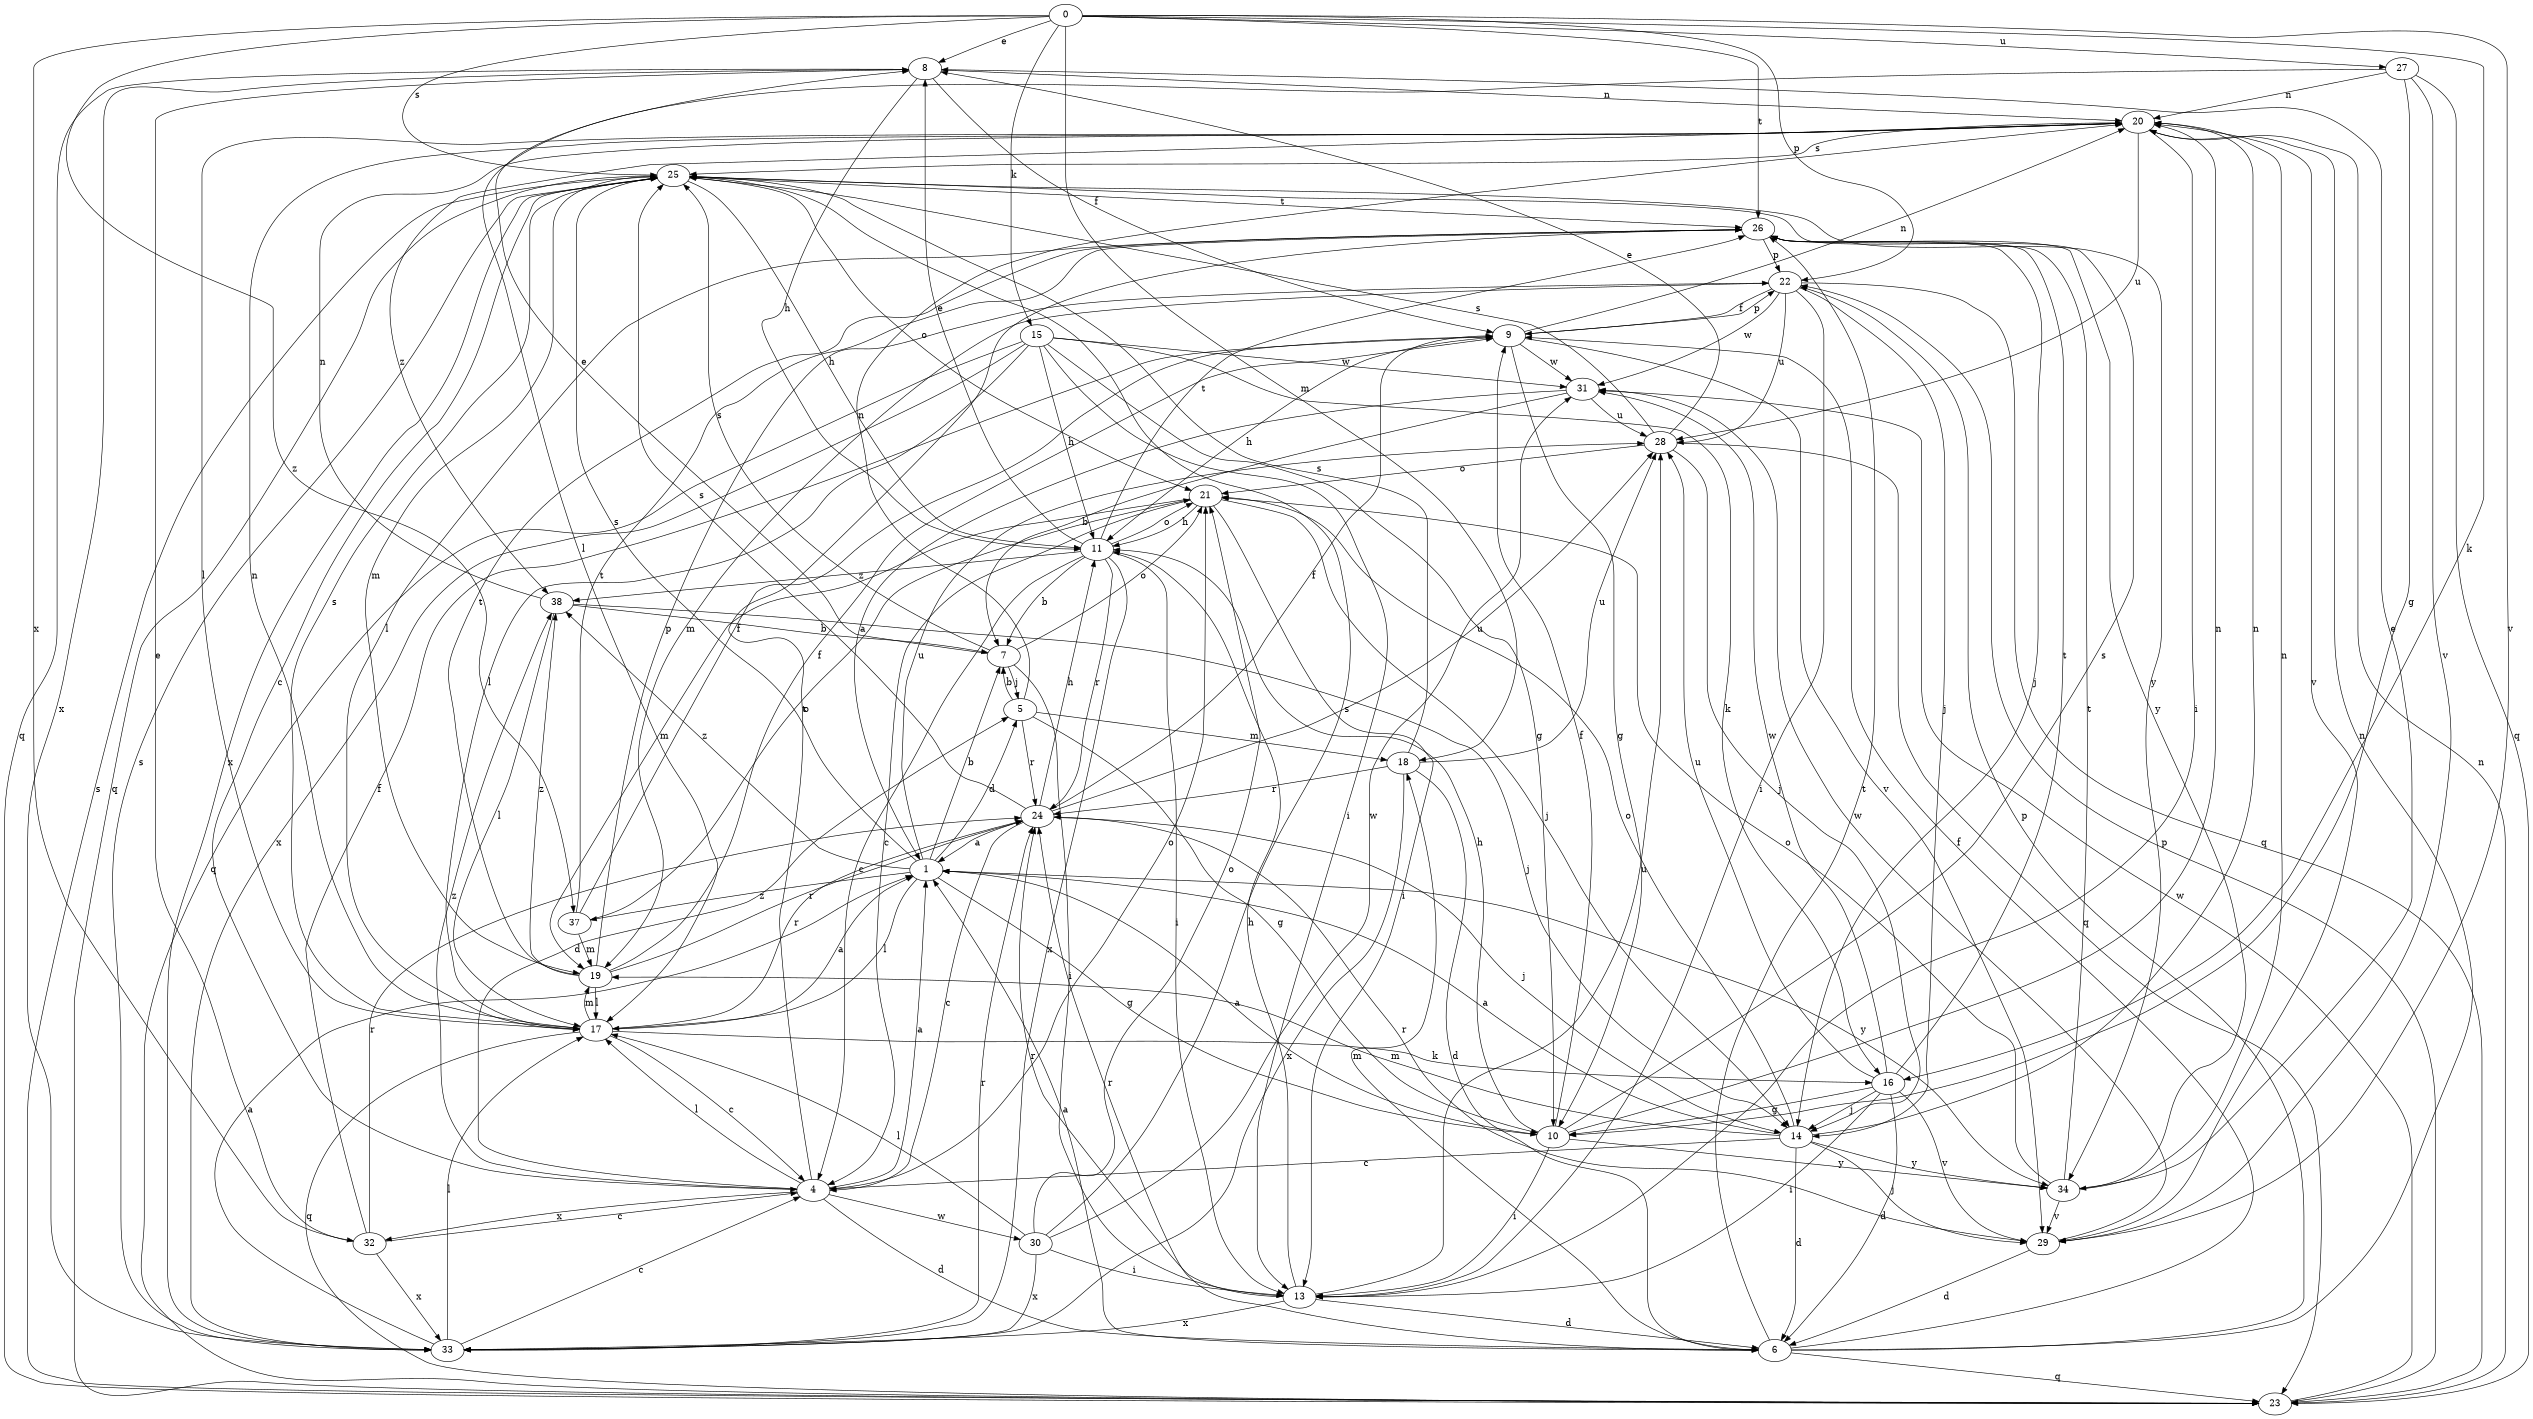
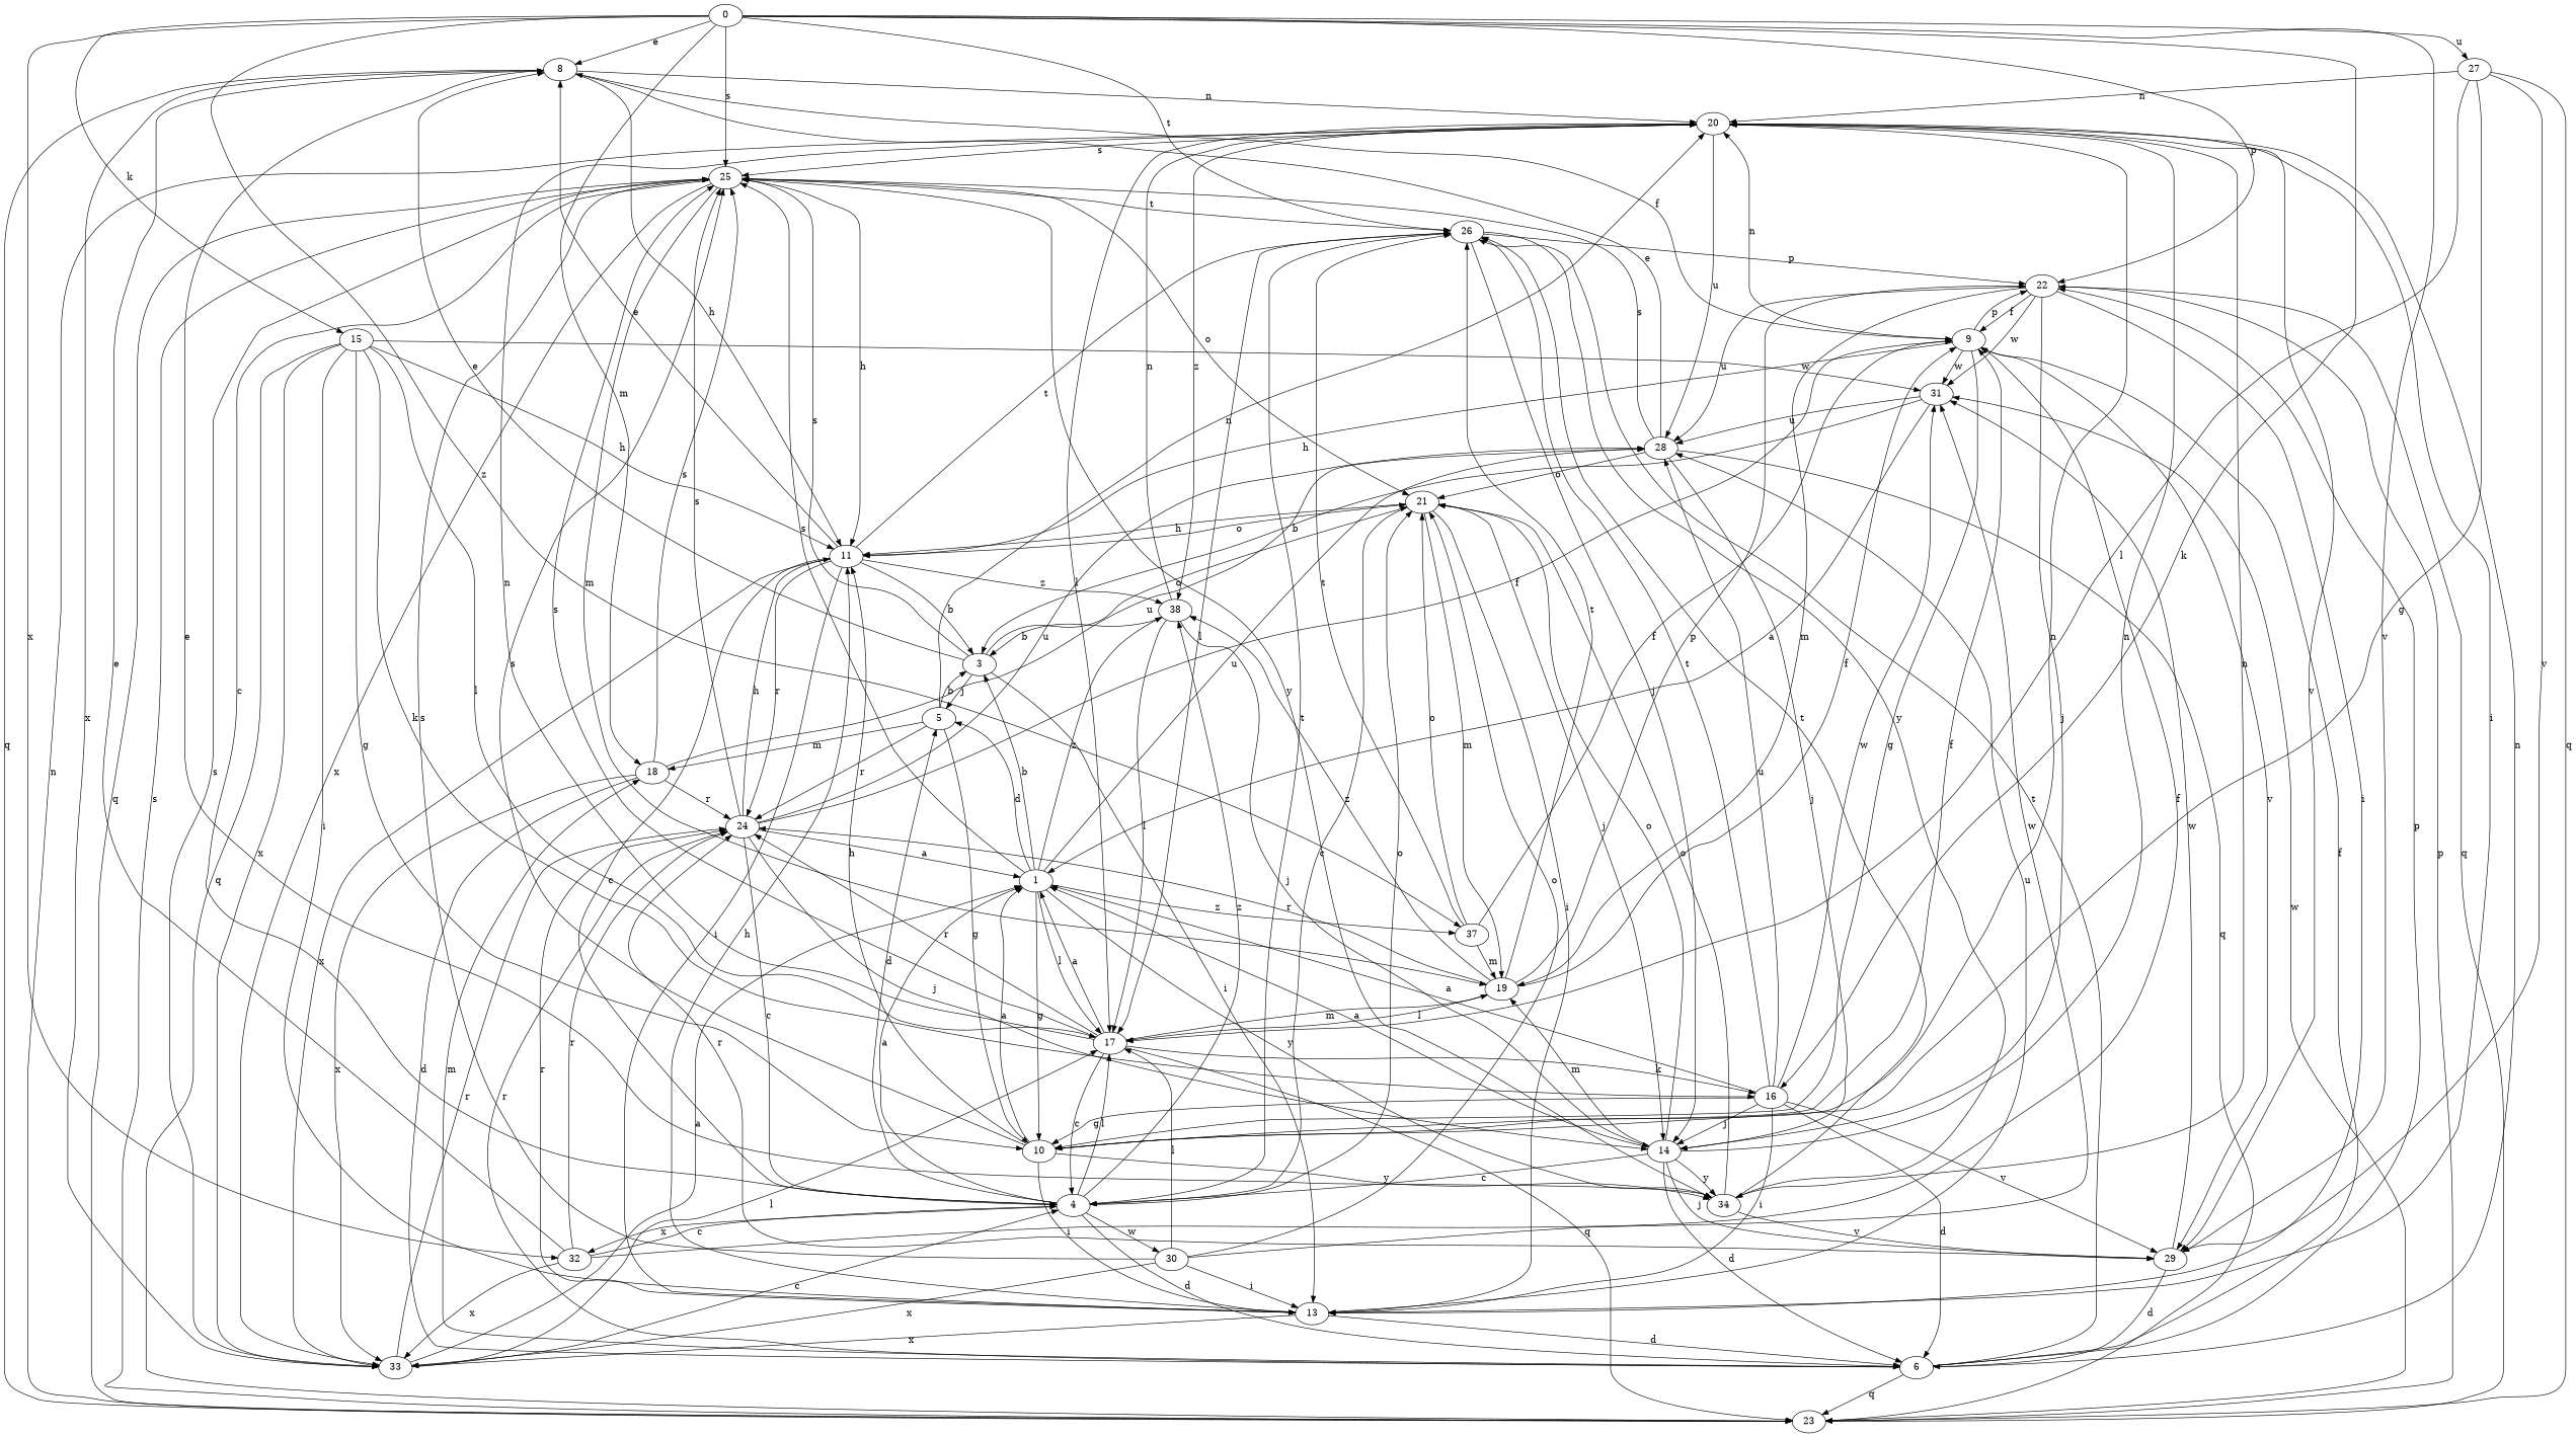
  strict digraph {
    0
    8
    15
    16
    18
    22
    25
    26
    27
    29
    32
    37
    20
    9
    23
    11
    33
    10
    17
    13
    31
    28
    6
    14
    24
    19
    34
    21
    4
    1
-   3 [label=7]
+   3
    5
    38
    30
    0 -> 8 [label=e]
    0 -> 15 [label=k]
    0 -> 16 [label=k]
    0 -> 18 [label=m]
    0 -> 22 [label=p]
    0 -> 25 [label=s]
    0 -> 26 [label=t]
    0 -> 27 [label=u]
    0 -> 29 [label=v]
    0 -> 32 [label=x]
    0 -> 37 [label=z]
    8 -> 20 [label=n]
    8 -> 9 [label=f]
    8 -> 23 [label=q]
    8 -> 11 [label=h]
    8 -> 33 [label=x]
    15 -> 16 [label=k]
    15 -> 23 [label=q]
    15 -> 11 [label=h]
    15 -> 33 [label=x]
    15 -> 10 [label=g]
    15 -> 17 [label=l]
    15 -> 13 [label=i]
    15 -> 31 [label=w]
    16 -> 26 [label=t]
    16 -> 29 [label=v]
    16 -> 10 [label=g]
    16 -> 13 [label=i]
    16 -> 31 [label=w]
    16 -> 28 [label=u]
    16 -> 6 [label=d]
    16 -> 14 [label=j]
    18 -> 25 [label=s]
    18 -> 33 [label=x]
    18 -> 28 [label=u]
    18 -> 6 [label=d]
    18 -> 24 [label=r]
    22 -> 9 [label=f]
    22 -> 23 [label=q]
    22 -> 13 [label=i]
    22 -> 31 [label=w]
    22 -> 28 [label=u]
    22 -> 14 [label=j]
    22 -> 19 [label=m]
    25 -> 26 [label=t]
    25 -> 23 [label=q]
    25 -> 11 [label=h]
    25 -> 33 [label=x]
    25 -> 19 [label=m]
    25 -> 34 [label=y]
    25 -> 21 [label=o]
    25 -> 4 [label=c]
    26 -> 22 [label=p]
    26 -> 17 [label=l]
    26 -> 14 [label=j]
    26 -> 34 [label=y]
    27 -> 29 [label=v]
    27 -> 20 [label=n]
    27 -> 23 [label=q]
    27 -> 10 [label=g]
    27 -> 17 [label=l]
    29 -> 31 [label=w]
    29 -> 6 [label=d]
    29 -> 24 [label=r]
    32 -> 8 [label=e]
    32 -> 9 [label=f]
    32 -> 33 [label=x]
    32 -> 24 [label=r]
    32 -> 4 [label=c]
    37 -> 26 [label=t]
    37 -> 9 [label=f]
    37 -> 19 [label=m]
    37 -> 21 [label=o]
    20 -> 25 [label=s]
    20 -> 29 [label=v]
    20 -> 17 [label=l]
    20 -> 13 [label=i]
    20 -> 28 [label=u]
    20 -> 38 [label=z]
    9 -> 22 [label=p]
    9 -> 29 [label=v]
    9 -> 20 [label=n]
    9 -> 11 [label=h]
    9 -> 10 [label=g]
    9 -> 31 [label=w]
    23 -> 22 [label=p]
    23 -> 25 [label=s]
    23 -> 20 [label=n]
    23 -> 31 [label=w]
    11 -> 8 [label=e]
    11 -> 26 [label=t]
    11 -> 33 [label=x]
    11 -> 13 [label=i]
    11 -> 24 [label=r]
    11 -> 21 [label=o]
    11 -> 4 [label=c]
    11 -> 3 [label=b]
    11 -> 38 [label=z]
    33 -> 25 [label=s]
    33 -> 17 [label=l]
    33 -> 24 [label=r]
    33 -> 4 [label=c]
    33 -> 1 [label=a]
    10 -> 25 [label=s]
    10 -> 20 [label=n]
    10 -> 9 [label=f]
    10 -> 11 [label=h]
    10 -> 13 [label=i]
    10 -> 34 [label=y]
    10 -> 1 [label=a]
    17 -> 16 [label=k]
    17 -> 25 [label=s]
    17 -> 20 [label=n]
    17 -> 23 [label=q]
    17 -> 24 [label=r]
    17 -> 19 [label=m]
    17 -> 4 [label=c]
    17 -> 1 [label=a]
    13 -> 11 [label=h]
    13 -> 33 [label=x]
    13 -> 28 [label=u]
    13 -> 6 [label=d]
    13 -> 24 [label=r]
    31 -> 28 [label=u]
    31 -> 1 [label=a]
    31 -> 3 [label=b]
    28 -> 8 [label=e]
    28 -> 25 [label=s]
    28 -> 23 [label=q]
    28 -> 14 [label=j]
    28 -> 21 [label=o]
    6 -> 18 [label=m]
    6 -> 22 [label=p]
    6 -> 26 [label=t]
    6 -> 20 [label=n]
    6 -> 9 [label=f]
    6 -> 23 [label=q]
    6 -> 24 [label=r]
-   6 -> 1 [label=a]
+   16 -> 1 [label=a]
    14 -> 29 [label=j]
    14 -> 20 [label=n]
    14 -> 6 [label=d]
    14 -> 19 [label=m]
    14 -> 34 [label=y]
    14 -> 21 [label=o]
    14 -> 4 [label=c]
    14 -> 1 [label=a]
    24 -> 25 [label=s]
    24 -> 9 [label=f]
    24 -> 11 [label=h]
    24 -> 28 [label=u]
    24 -> 14 [label=j]
    24 -> 4 [label=c]
    24 -> 1 [label=a]
    19 -> 22 [label=p]
    19 -> 26 [label=t]
    19 -> 9 [label=f]
    19 -> 17 [label=l]
    19 -> 24 [label=r]
    19 -> 38 [label=z]
    34 -> 8 [label=e]
    34 -> 26 [label=t]
    34 -> 29 [label=v]
    34 -> 20 [label=n]
    34 -> 21 [label=o]
    21 -> 11 [label=h]
    21 -> 13 [label=i]
    21 -> 14 [label=j]
    21 -> 19 [label=m]
    21 -> 4 [label=c]
    4 -> 26 [label=t]
    4 -> 32 [label=x]
    4 -> 17 [label=l]
    4 -> 6 [label=d]
    4 -> 21 [label=o]
    4 -> 1 [label=a]
    4 -> 5 [label=d]
    4 -> 38 [label=z]
    4 -> 30 [label=w]
    1 -> 25 [label=s]
    1 -> 37 [label=z]
    1 -> 10 [label=g]
    1 -> 17 [label=l]
    1 -> 28 [label=u]
    1 -> 34 [label=y]
    1 -> 3 [label=b]
    1 -> 5 [label=d]
    1 -> 38 [label=z]
    3 -> 8 [label=e]
    3 -> 25 [label=s]
    3 -> 13 [label=i]
    3 -> 21 [label=o]
    3 -> 5 [label=j]
    5 -> 18 [label=m]
    5 -> 20 [label=n]
    5 -> 10 [label=g]
    5 -> 24 [label=r]
    5 -> 3 [label=b]
    38 -> 20 [label=n]
    38 -> 17 [label=l]
    38 -> 14 [label=j]
    38 -> 3 [label=b]
    30 -> 25 [label=s]
    30 -> 33 [label=x]
    30 -> 17 [label=l]
    30 -> 13 [label=i]
    30 -> 31 [label=w]
    30 -> 21 [label=o]
  }
